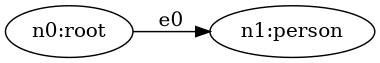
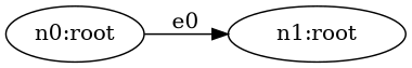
  strict digraph {
    rankdir=LR
    n1 [label="n0:root"]
-   n2 [birthday="1995-05-20" label="n1:person"]
+   n2 [birthday="1995-05-20" label="n1:root"]
    n1 -> n2 [label=e0]
  }
